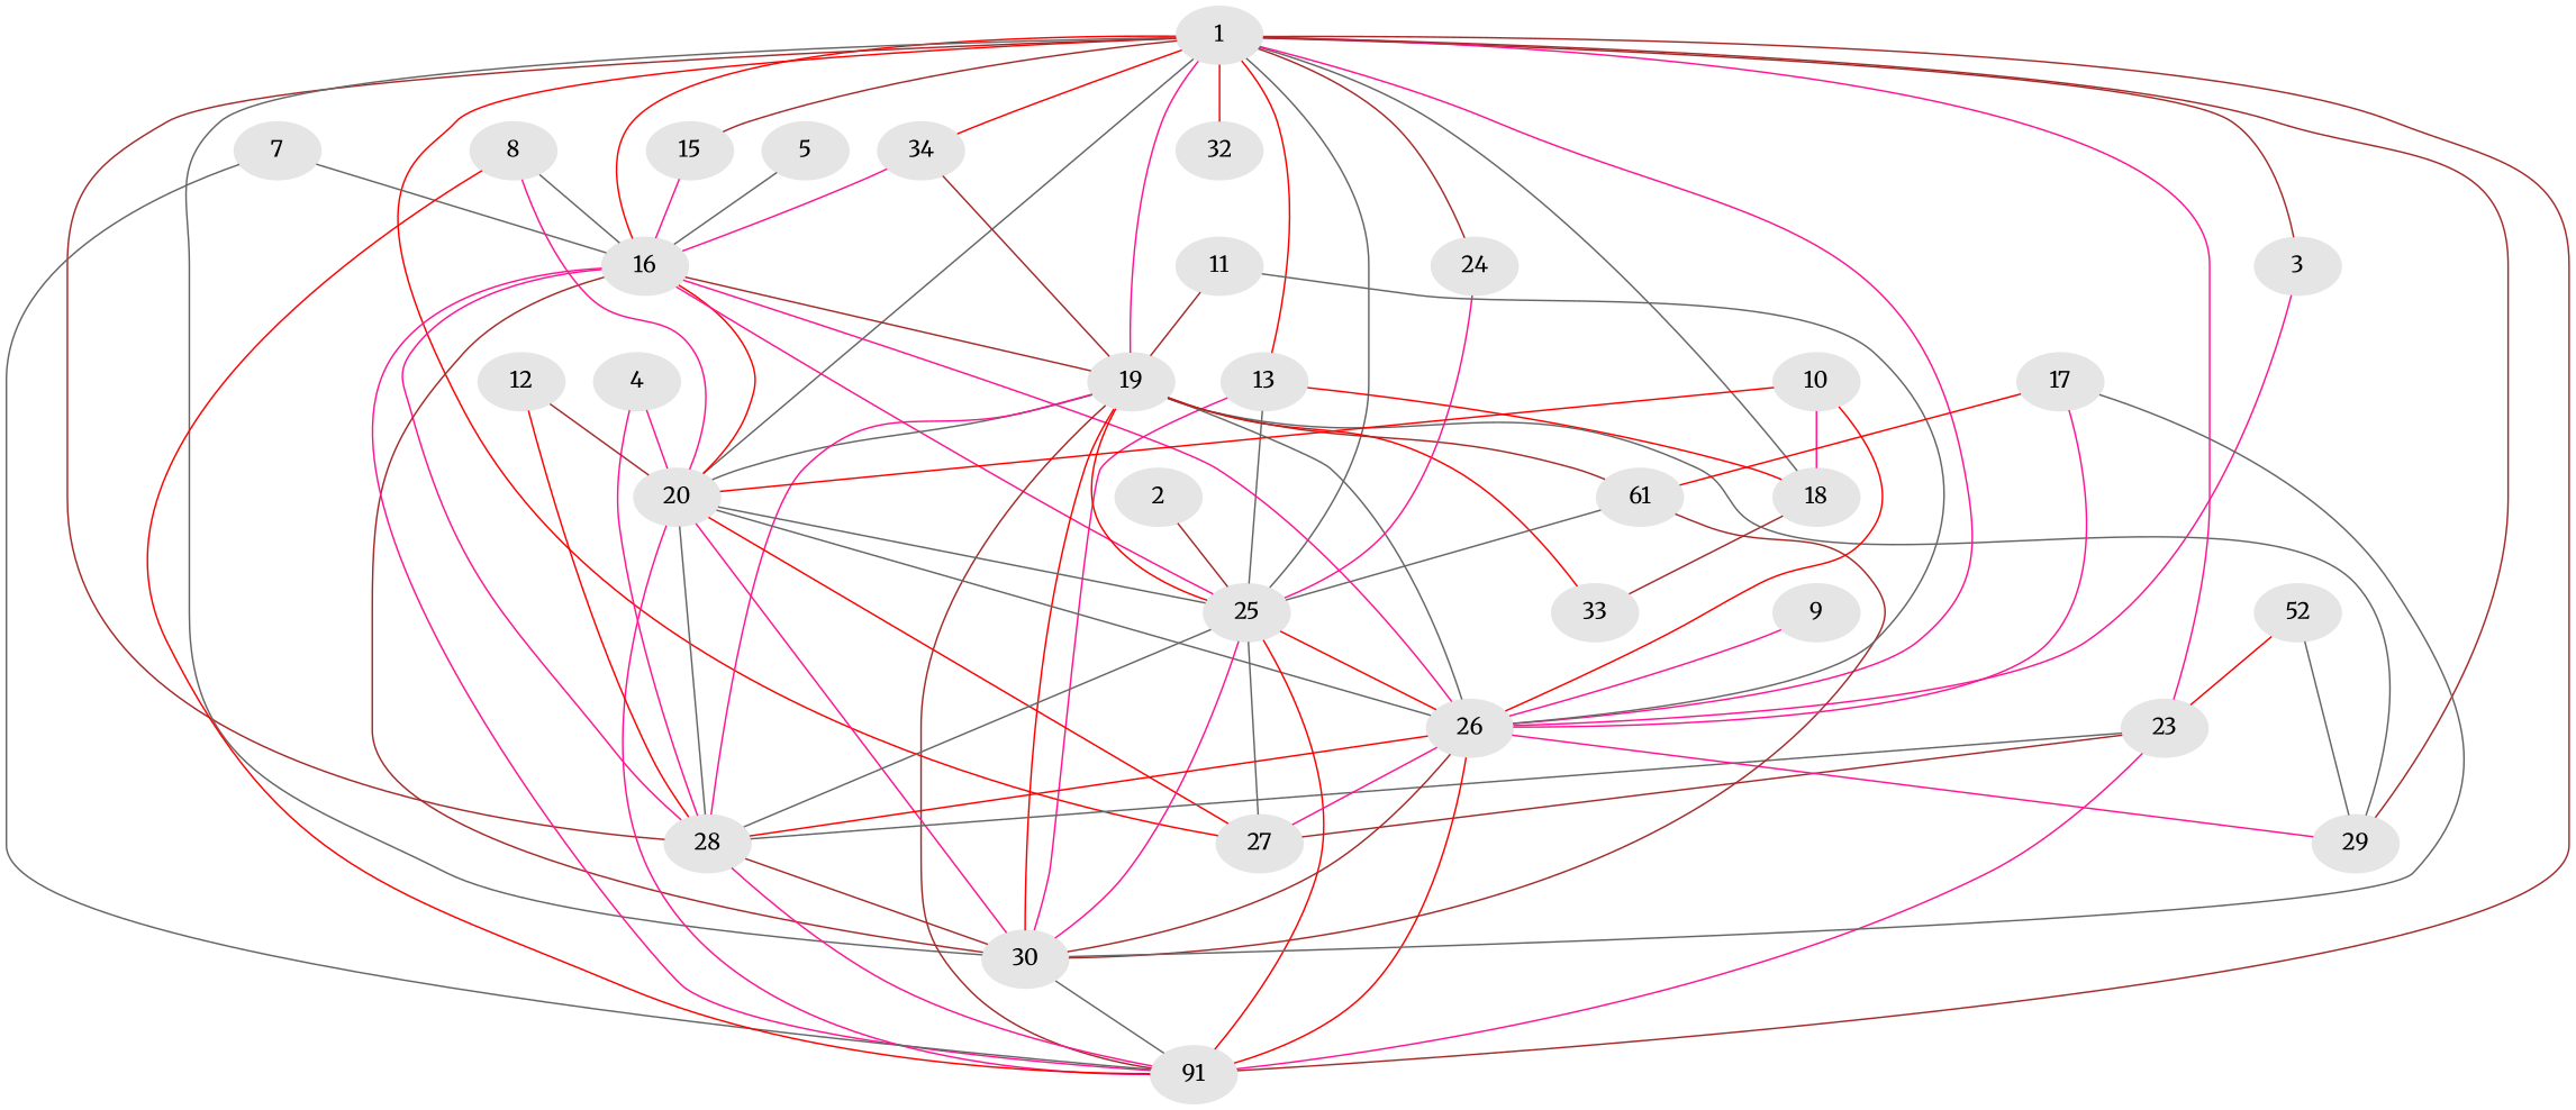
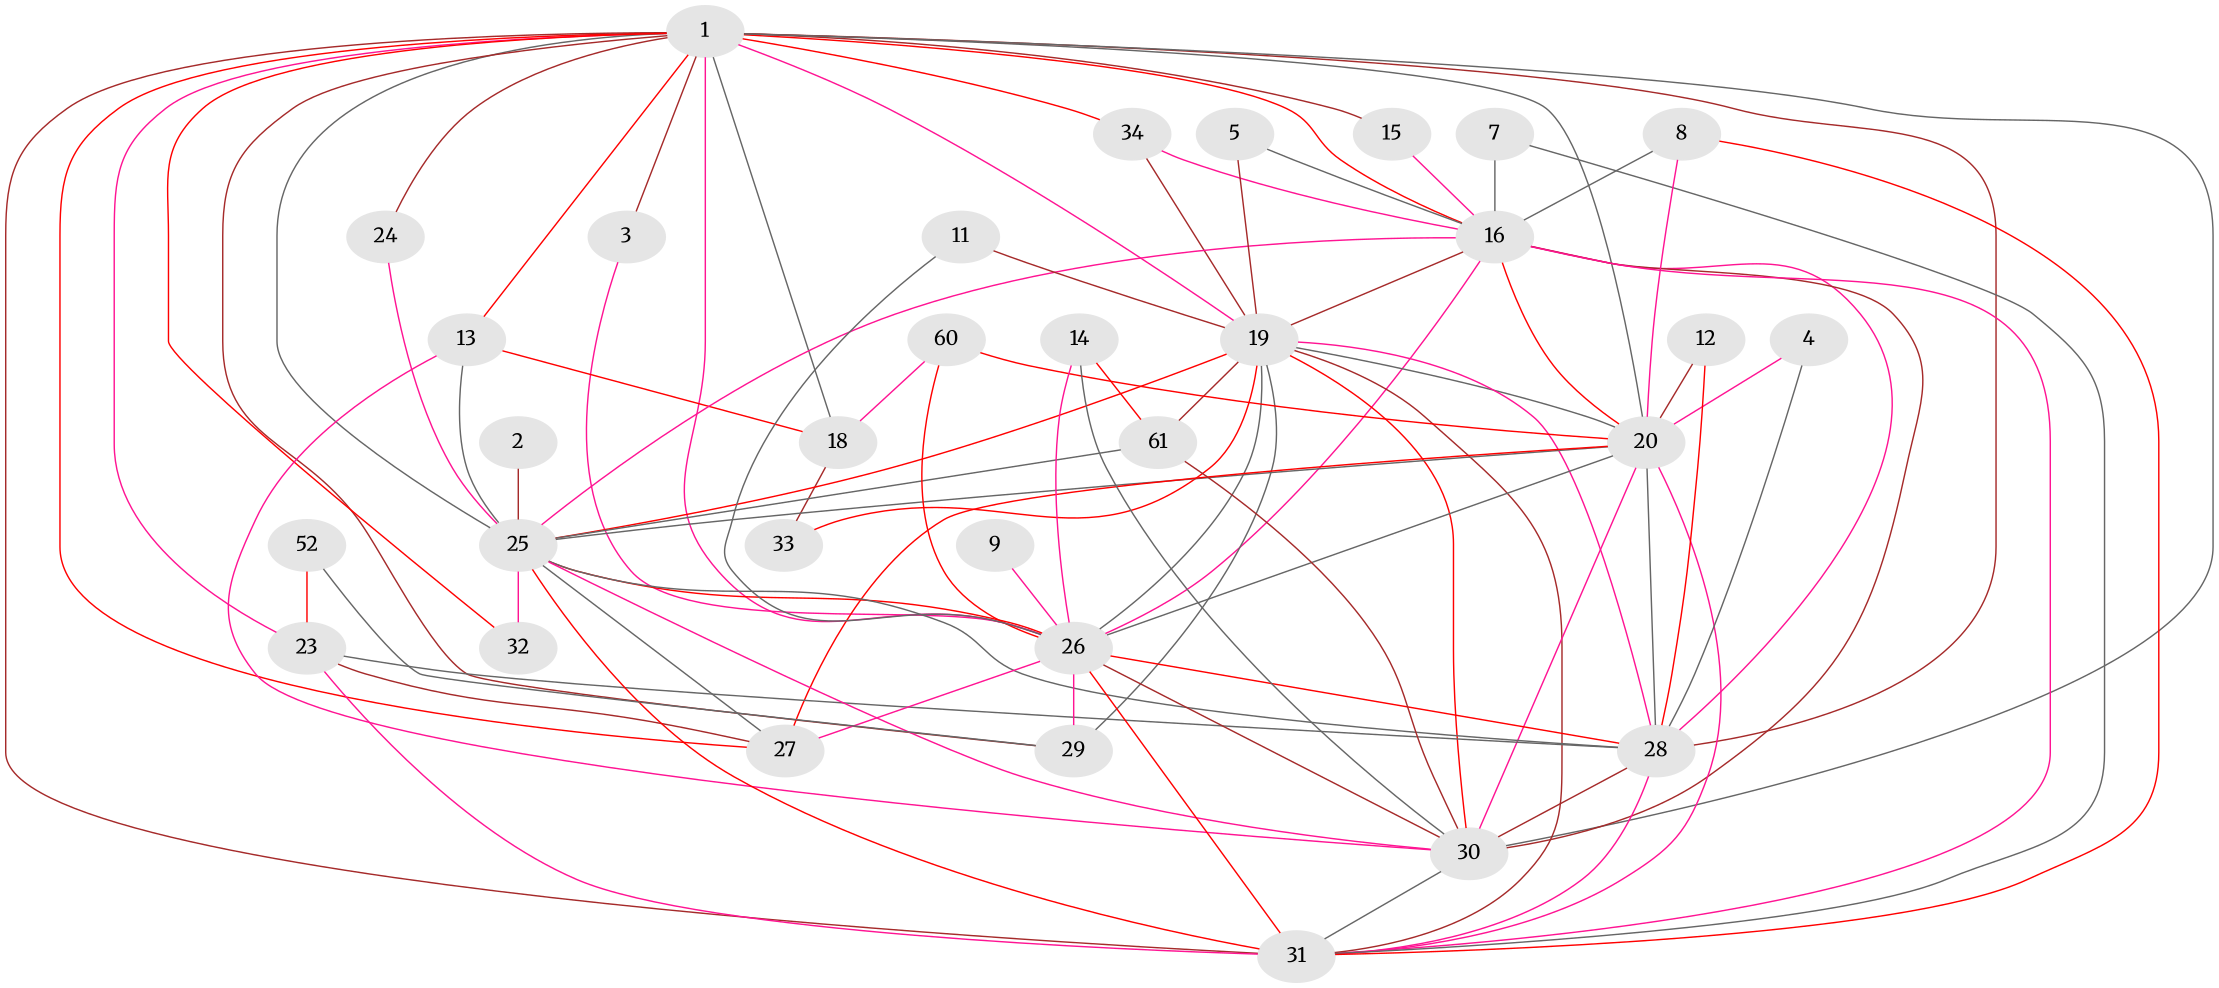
  graph {
    fontname=Merriweather
    node [color=gray90 fontname=Merriweather style=filled]
    edge [color=deeppink fontname=Merriweather weight=1.0]
    1
    3
    13
    n4 [label=34]
    15
    16
    18
    19
    20
    23
    24
    25
    26
    27
    28
    29
    30
-   31 [label=91]
+   31
    32
    33
    n21 [label=61]
    2
    4
    5
    7
    8
    9
-   10
+   10 [label=60]
    11
    12
-   17
+   17 [label=14]
    n32 [label=52]
    1 -- 3 [color=brown]
    1 -- 13 [color=red]
    1 -- n4 [color=red]
    1 -- 15 [color=brown]
    1 -- 16 [color=red weight=2.0]
    1 -- 18 [color=gray40]
    1 -- 19 [weight=2.0]
    1 -- 20 [color=gray40 weight=2.0]
    1 -- 23 [weight=2.0]
    1 -- 24 [color=brown]
    1 -- 25 [color=gray40 weight=2.0]
    1 -- 26 [weight=2.0]
    1 -- 27 [color=red]
    1 -- 28 [color=brown weight=2.0]
    1 -- 29 [color=brown]
    1 -- 30 [color=gray40 weight=3.0]
    1 -- 31 [color=brown weight=3.0]
    1 -- 32 [color=red]
    3 -- 26
    13 -- 18 [color=red weight=2.0]
    13 -- 25 [color=gray40 weight=2.0]
    13 -- 30
    n4 -- 16
    n4 -- 19 [color=brown]
    15 -- 16
    16 -- 19 [color=brown]
    16 -- 20 [color=red]
    16 -- 25
    16 -- 26
    16 -- 28 [weight=2.0]
    16 -- 30 [color=brown weight=2.0]
    16 -- 31 [weight=2.0]
    18 -- 33 [color=brown]
    19 -- 20 [color=gray40]
    19 -- 25 [color=red]
    19 -- 26 [color=gray40]
    19 -- 28 [weight=2.0]
    19 -- 29 [color=gray40 weight=2.0]
    19 -- 30 [color=red]
    19 -- 31 [color=brown]
    19 -- 33 [color=red]
    19 -- n21 [color=brown weight=2.0]
    20 -- 25 [color=gray40]
    20 -- 26 [color=gray40 weight=2.0]
    20 -- 27 [color=red]
    20 -- 28 [color=gray40]
    20 -- 30
    20 -- 31 [weight=2.0]
    23 -- 27 [color=brown]
    23 -- 28 [color=gray40]
    23 -- 31
    24 -- 25
    25 -- 26 [color=red]
    25 -- 27 [color=gray40]
    25 -- 28 [color=gray40]
    25 -- 30
    25 -- 31 [color=red weight=2.0]
+   25 -- 32
    26 -- 27 [weight=2.0]
    26 -- 28 [color=red]
    26 -- 29 [weight=2.0]
    26 -- 30 [color=brown]
    26 -- 31 [color=red weight=3.0]
    28 -- 30 [color=brown]
    28 -- 31
    30 -- 31 [color=gray40]
    n21 -- 25 [color=gray40 weight=2.0]
    n21 -- 30 [color=brown]
    2 -- 25 [color=brown]
    4 -- 20
-   4 -- 28
+   4 -- 28 [color=gray40]
    5 -- 16 [color=gray40]
+   5 -- 19 [color=brown]
    7 -- 16 [color=gray40]
    7 -- 31 [color=gray40]
    8 -- 16 [color=gray40]
    8 -- 20
    8 -- 31 [color=red]
    9 -- 26
    10 -- 18
    10 -- 20 [color=red]
    10 -- 26 [color=red]
    11 -- 19 [color=brown]
    11 -- 26 [color=gray40]
    12 -- 20 [color=brown]
    12 -- 28 [color=red]
    17 -- 26
    17 -- 30 [color=gray40]
    17 -- n21 [color=red]
    n32 -- 23 [color=red]
    n32 -- 29 [color=gray40]
  }
